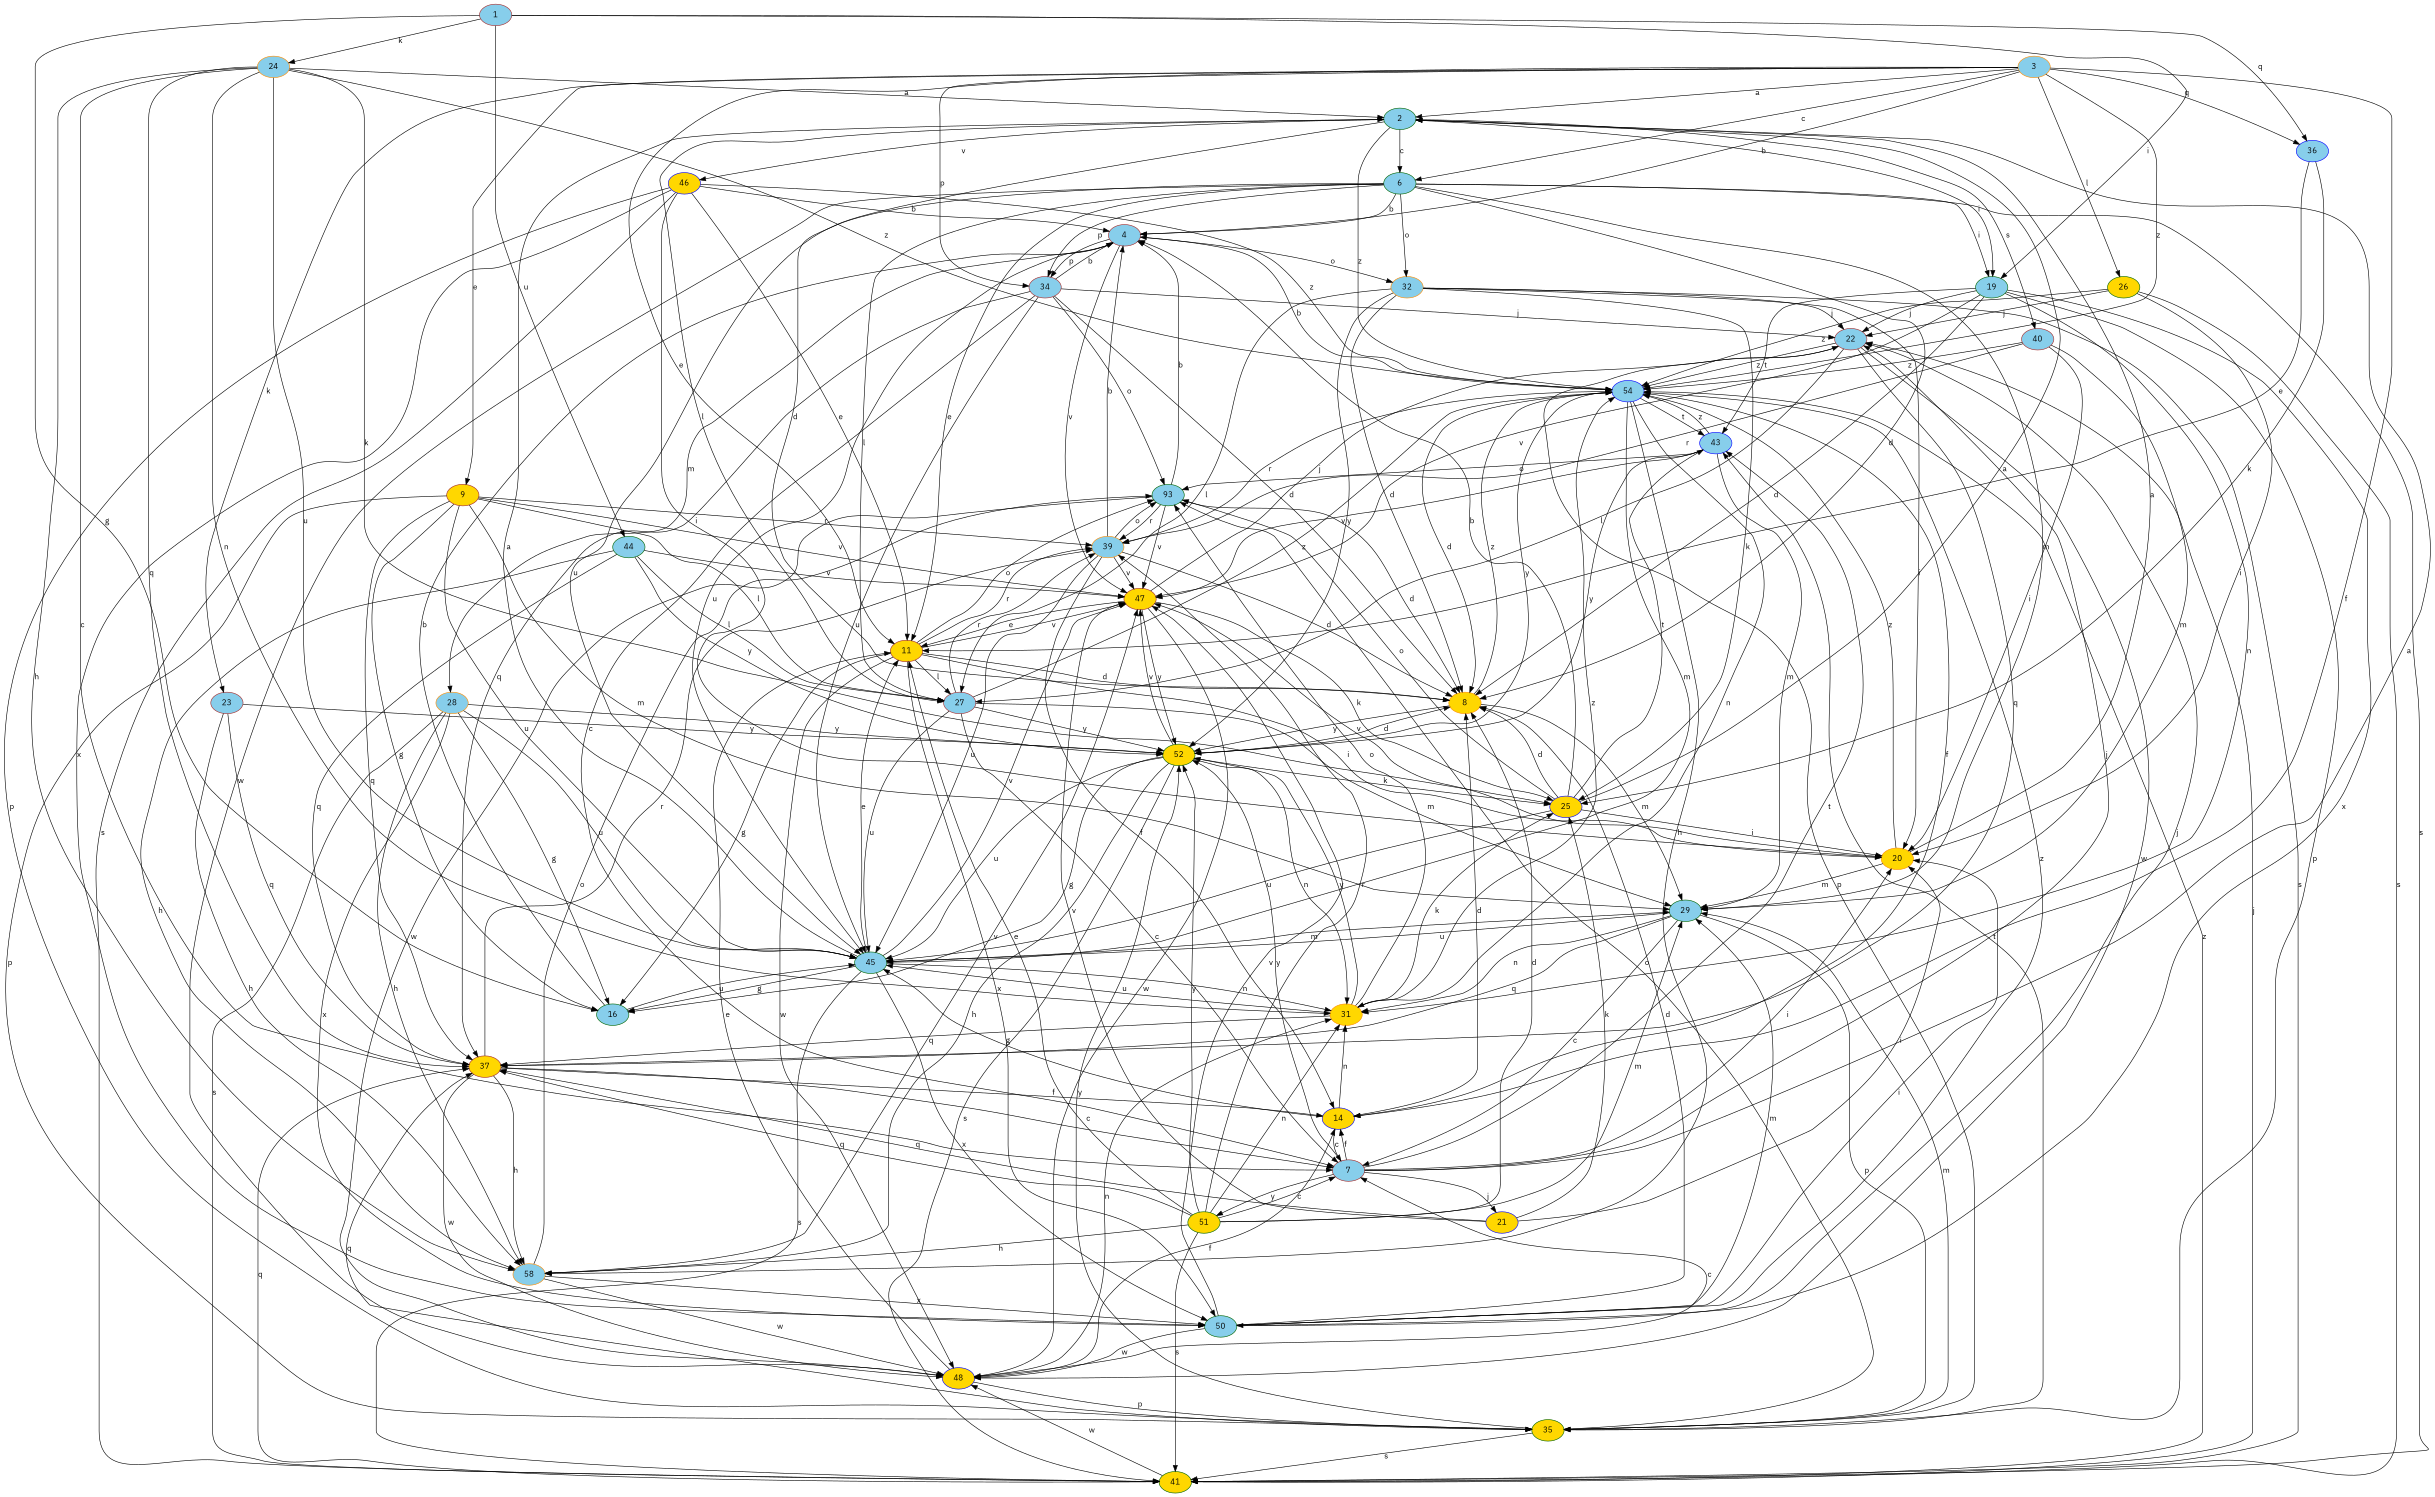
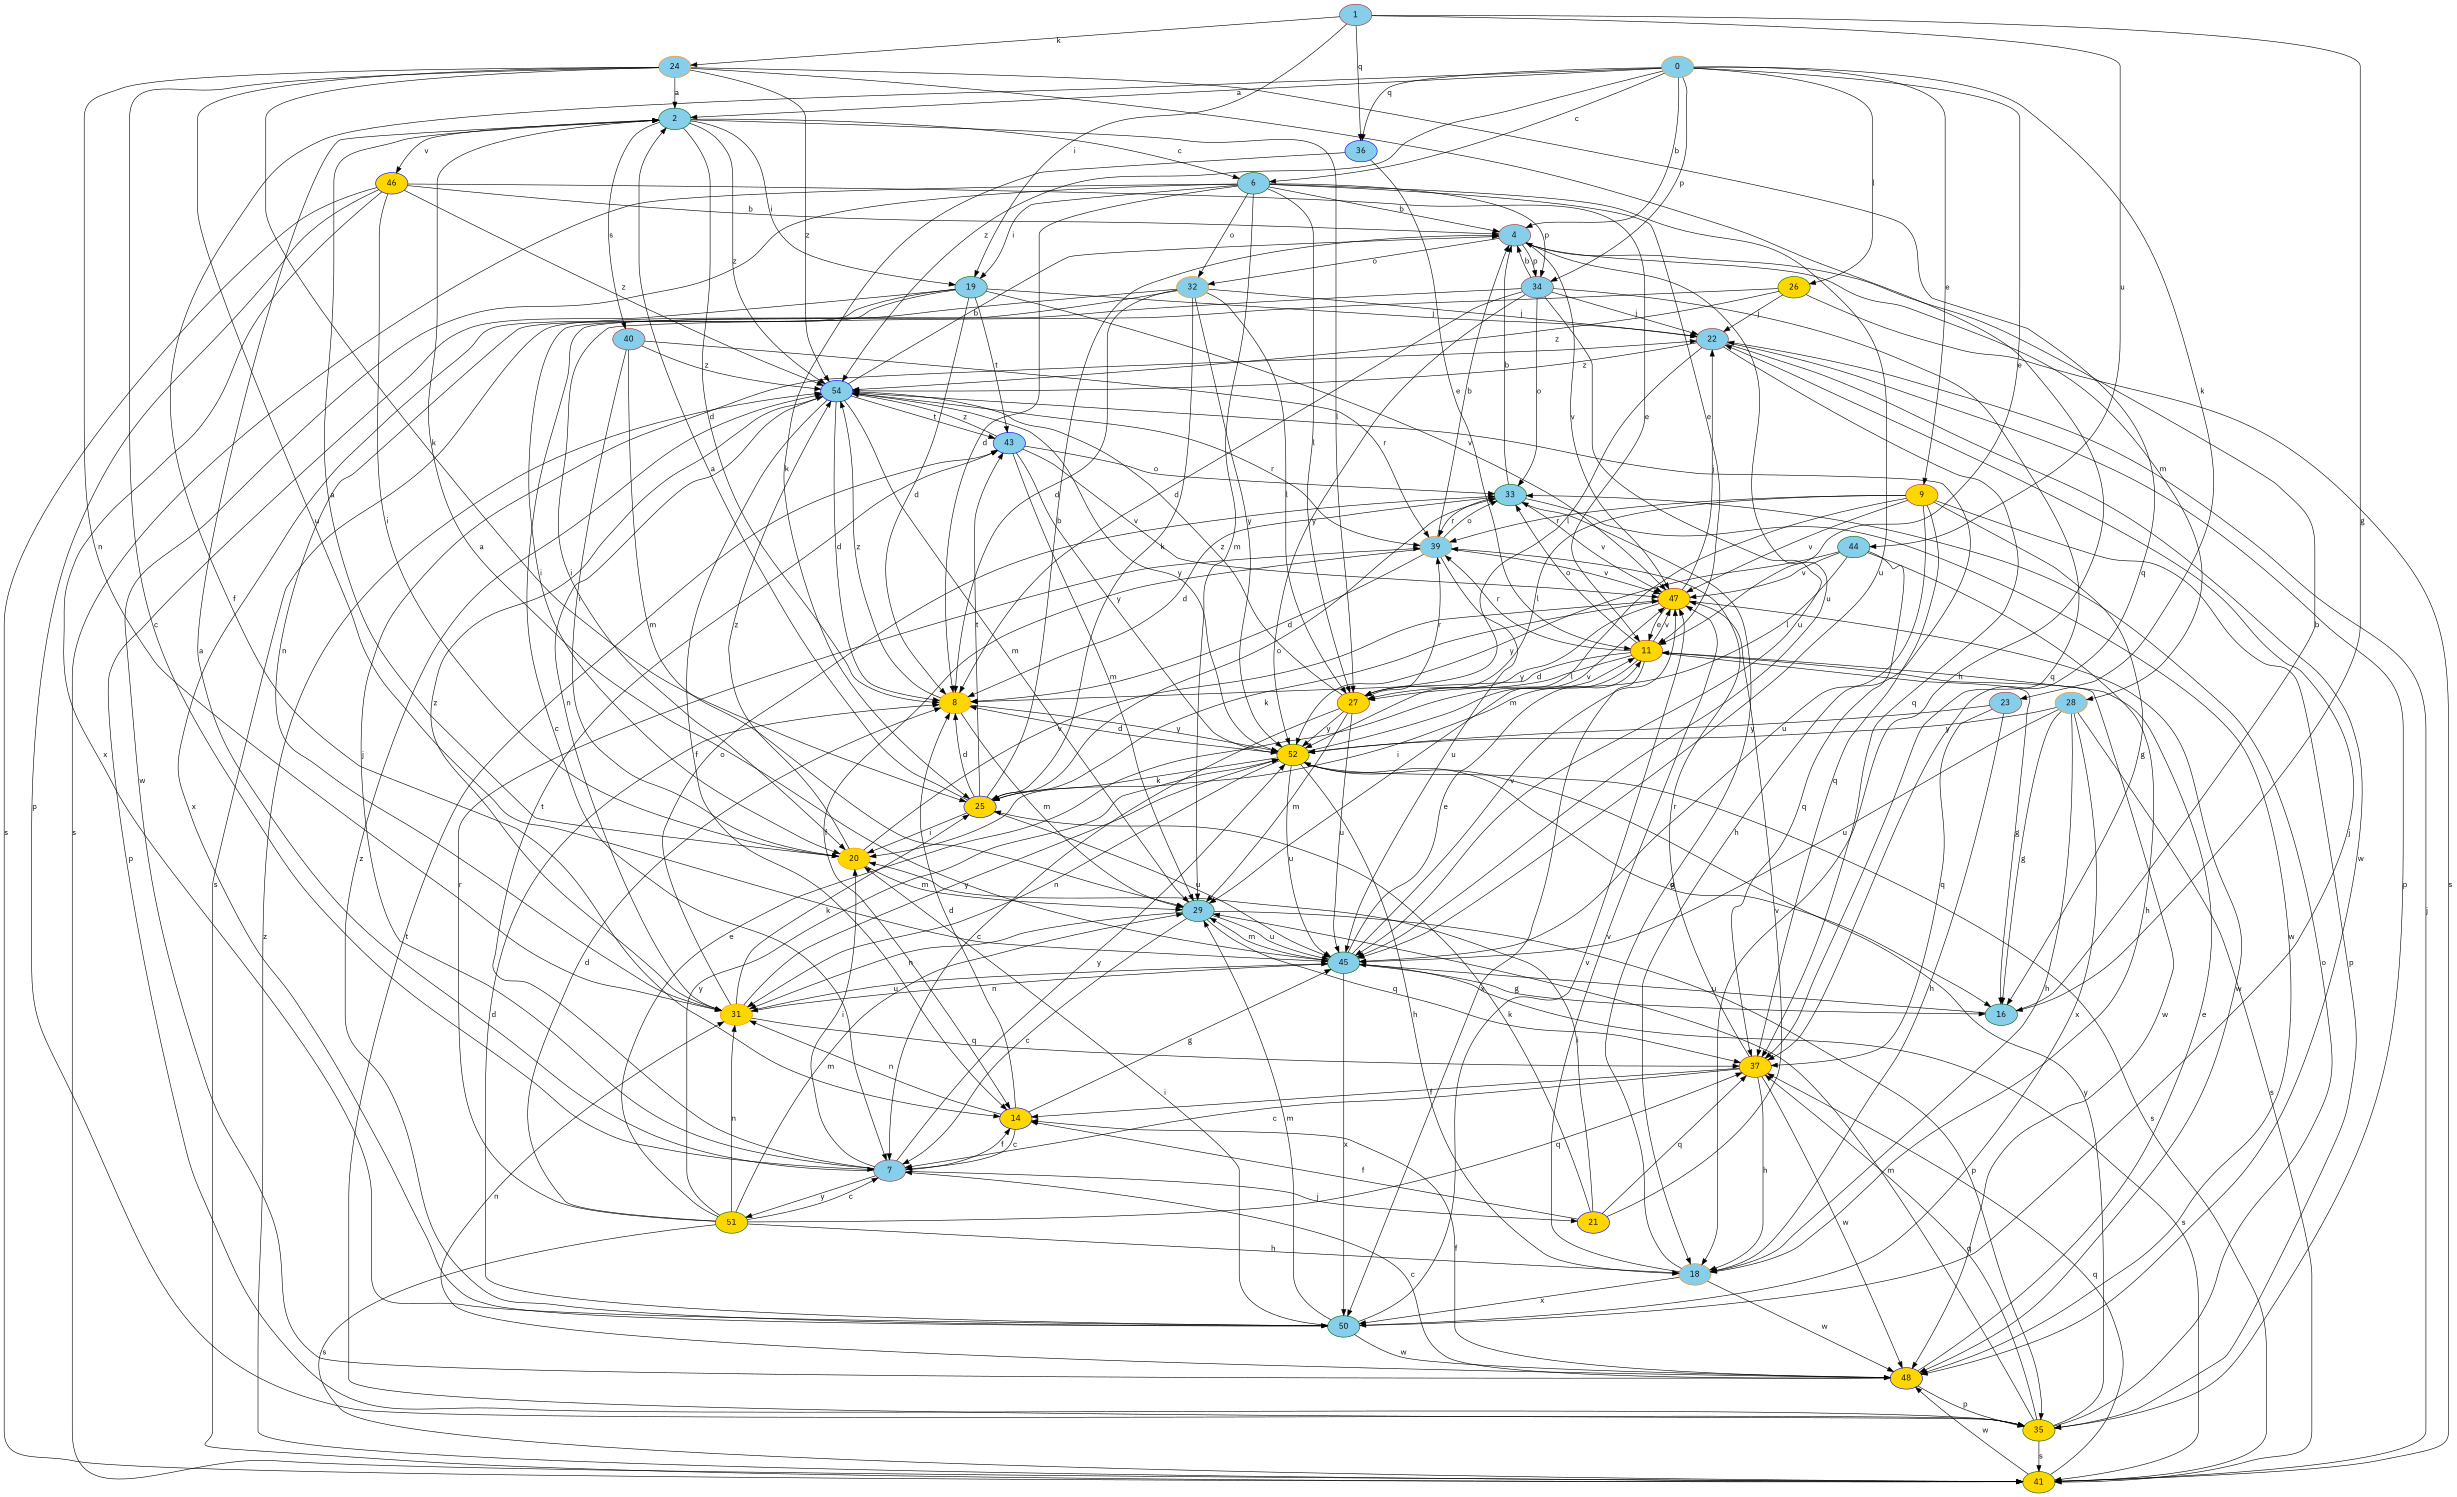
  strict digraph {
    fontname="IBM Plex Sans"
    node [color=darkgreen fillcolor=skyblue fontname="IBM Plex Sans" style=filled]
    edge [fontname="IBM Plex Sans"]
-   0 [color=darkorange label=3]
+   0 [color=darkorange]
    2
    4 [color=brown]
    6
    9 [color=brown fillcolor=gold]
    11 [color=brown fillcolor=gold]
    14 [color=blue fillcolor=gold]
    23 [color=brown]
    26 [fillcolor=gold]
    34 [color=brown]
    36 [color=blue]
    54 [color=blue]
    8 [color=darkorange fillcolor=gold]
    19
-   27 [color=brown]
+   27 [color=brown fillcolor=gold]
    40 [color=brown]
    46 [color=blue fillcolor=gold]
    28 [color=darkorange]
    32 [color=darkorange]
    45
    47 [color=brown fillcolor=gold]
    29
    41 [fillcolor=gold]
    48 [color=blue fillcolor=gold]
    52 [fillcolor=gold]
    16
    35 [fillcolor=gold]
    37 [color=brown fillcolor=gold]
    39 [color=darkorange]
    20 [color=darkorange fillcolor=gold]
-   33 [label=93]
+   33
    50
    7 [color=brown]
    31 [color=darkorange fillcolor=gold]
-   18 [color=darkorange label=58]
+   18 [color=darkorange]
    22 [color=brown]
    25 [color=blue fillcolor=gold]
    43 [color=blue]
    1 [color=brown]
    24 [color=darkorange]
    44
    21 [color=blue fillcolor=gold]
    51 [fillcolor=gold]
    0 -> 2 [label=a]
    0 -> 4 [label=b]
    0 -> 6 [label=c]
    0 -> 9 [label=e]
    0 -> 11 [label=e]
    0 -> 14 [label=f]
    0 -> 23 [label=k]
    0 -> 26 [label=l]
    0 -> 34 [label=p]
    0 -> 36 [label=q]
    0 -> 54 [label=z]
    2 -> 6 [label=c]
    2 -> 54 [label=z]
    2 -> 8 [label=d]
    2 -> 19 [label=i]
    2 -> 27 [label=l]
    2 -> 40 [label=s]
    2 -> 46 [label=v]
    4 -> 34 [label=p]
    4 -> 28 [label=m]
    4 -> 32 [label=o]
    4 -> 45 [label=u]
    4 -> 47 [label=v]
    6 -> 4 [label=b]
    6 -> 11 [label=e]
    6 -> 34 [label=p]
    6 -> 8 [label=d]
    6 -> 19 [label=i]
    6 -> 27 [label=l]
    6 -> 32 [label=o]
    6 -> 45 [label=u]
    6 -> 29 [label=m]
    6 -> 41 [label=s]
    6 -> 48 [label=w]
    9 -> 27 [label=l]
    9 -> 45 [label=u]
    9 -> 47 [label=v]
    9 -> 29 [label=m]
    9 -> 16 [label=g]
    9 -> 35 [label=p]
    9 -> 37 [label=q]
    9 -> 39 [label=r]
    11 -> 8 [label=d]
    11 -> 27 [label=l]
    11 -> 47 [label=v]
    11 -> 48 [label=w]
    11 -> 16 [label=g]
    11 -> 39 [label=r]
    11 -> 20 [label=i]
    11 -> 33 [label=o]
    11 -> 50 [label=x]
    14 -> 8 [label=d]
    14 -> 45 [label=g]
    14 -> 7 [label=c]
    14 -> 31 [label=n]
    23 -> 52 [label=y]
    23 -> 37 [label=q]
    23 -> 18 [label=h]
    26 -> 54 [label=z]
    26 -> 41 [label=s]
    26 -> 20 [label=i]
    26 -> 22 [label=j]
    34 -> 4 [label=b]
    34 -> 8 [label=d]
    34 -> 45 [label=u]
+   34 -> 52 [label=y]
    34 -> 37 [label=q]
    34 -> 33 [label=o]
    34 -> 7 [label=c]
    34 -> 22 [label=j]
    36 -> 11 [label=e]
    36 -> 25 [label=k]
    54 -> 4 [label=b]
    54 -> 14 [label=f]
    54 -> 8 [label=d]
-   54 -> 45 [label=m]
+   54 -> 29 [label=m]
    54 -> 52 [label=y]
    54 -> 39 [label=r]
    54 -> 31 [label=n]
    54 -> 18 [label=h]
    54 -> 43 [label=t]
    8 -> 54 [label=z]
    8 -> 29 [label=m]
    8 -> 52 [label=y]
    19 -> 8 [label=d]
    19 -> 47 [label=v]
    19 -> 35 [label=p]
    19 -> 50 [label=x]
    19 -> 31 [label=n]
    19 -> 22 [label=j]
    19 -> 43 [label=t]
    27 -> 54 [label=z]
    27 -> 45 [label=u]
    27 -> 29 [label=m]
    27 -> 52 [label=y]
    27 -> 39 [label=r]
    27 -> 7 [label=c]
    40 -> 54 [label=z]
    40 -> 29 [label=m]
    40 -> 39 [label=r]
    40 -> 20 [label=i]
    46 -> 4 [label=b]
    46 -> 11 [label=e]
    46 -> 54 [label=z]
    46 -> 41 [label=s]
    46 -> 35 [label=p]
    46 -> 20 [label=i]
    46 -> 50 [label=x]
    28 -> 45 [label=u]
    28 -> 41 [label=s]
    28 -> 52 [label=y]
    28 -> 16 [label=g]
    28 -> 50 [label=x]
    28 -> 18 [label=h]
    32 -> 8 [label=d]
    32 -> 27 [label=l]
    32 -> 41 [label=s]
    32 -> 52 [label=y]
    32 -> 20 [label=i]
    32 -> 22 [label=j]
    32 -> 25 [label=k]
    45 -> 2 [label=a]
    45 -> 11 [label=e]
    45 -> 47 [label=v]
    45 -> 29 [label=m]
    45 -> 41 [label=s]
    45 -> 16 [label=g]
    45 -> 50 [label=x]
    45 -> 31 [label=n]
    47 -> 11 [label=e]
    47 -> 48 [label=w]
    47 -> 52 [label=y]
    47 -> 22 [label=j]
    47 -> 25 [label=k]
    29 -> 45 [label=u]
    29 -> 35 [label=p]
    29 -> 37 [label=q]
    29 -> 7 [label=c]
    29 -> 31 [label=n]
    41 -> 54 [label=z]
    41 -> 48 [label=w]
    41 -> 37 [label=q]
    41 -> 22 [label=j]
    48 -> 11 [label=e]
    48 -> 14 [label=f]
    48 -> 35 [label=p]
    48 -> 7 [label=c]
    48 -> 31 [label=n]
    52 -> 8 [label=d]
    52 -> 45 [label=u]
    52 -> 47 [label=v]
    52 -> 41 [label=s]
    52 -> 16 [label=g]
    52 -> 31 [label=n]
    52 -> 18 [label=h]
    52 -> 25 [label=k]
    16 -> 4 [label=b]
    16 -> 45 [label=u]
    35 -> 29 [label=m]
    35 -> 41 [label=s]
    35 -> 52 [label=y]
    35 -> 37 [label=q]
    35 -> 33 [label=o]
    35 -> 43 [label=t]
    37 -> 14 [label=f]
    37 -> 48 [label=w]
    37 -> 39 [label=r]
    37 -> 7 [label=c]
    37 -> 18 [label=h]
    39 -> 4 [label=b]
    39 -> 14 [label=f]
    39 -> 8 [label=d]
    39 -> 45 [label=u]
    39 -> 47 [label=v]
    39 -> 33 [label=o]
    20 -> 2 [label=a]
    20 -> 54 [label=z]
    20 -> 47 [label=v]
    20 -> 29 [label=m]
    33 -> 4 [label=b]
    33 -> 8 [label=d]
    33 -> 47 [label=v]
    33 -> 48 [label=w]
    33 -> 39 [label=r]
    50 -> 54 [label=z]
    50 -> 8 [label=d]
    50 -> 47 [label=v]
    50 -> 29 [label=m]
    50 -> 48 [label=w]
    50 -> 20 [label=i]
    50 -> 22 [label=j]
    7 -> 2 [label=a]
    7 -> 14 [label=f]
    7 -> 52 [label=y]
    7 -> 20 [label=i]
    7 -> 22 [label=j]
    7 -> 43 [label=t]
    7 -> 21 [label=j]
    7 -> 51 [label=y]
    31 -> 54 [label=z]
    31 -> 45 [label=u]
    31 -> 52 [label=y]
    31 -> 37 [label=q]
    31 -> 33 [label=o]
    31 -> 25 [label=k]
    18 -> 47 [label=v]
    18 -> 48 [label=w]
    18 -> 33 [label=o]
    18 -> 50 [label=x]
    22 -> 54 [label=z]
    22 -> 27 [label=l]
    22 -> 48 [label=w]
    22 -> 35 [label=p]
    22 -> 37 [label=q]
    25 -> 2 [label=a]
    25 -> 4 [label=b]
    25 -> 8 [label=d]
    25 -> 45 [label=u]
    25 -> 20 [label=i]
    25 -> 33 [label=o]
    25 -> 43 [label=t]
    43 -> 54 [label=z]
    43 -> 47 [label=v]
    43 -> 29 [label=m]
    43 -> 52 [label=y]
    43 -> 33 [label=o]
    1 -> 36 [label=q]
    1 -> 19 [label=i]
    1 -> 16 [label=g]
    1 -> 24 [label=k]
    1 -> 44 [label=u]
    24 -> 2 [label=a]
    24 -> 54 [label=z]
    24 -> 45 [label=u]
    24 -> 37 [label=q]
    24 -> 7 [label=c]
    24 -> 31 [label=n]
    24 -> 18 [label=h]
    24 -> 25 [label=k]
    44 -> 27 [label=l]
    44 -> 47 [label=v]
    44 -> 52 [label=y]
    44 -> 37 [label=q]
    44 -> 18 [label=h]
+   21 -> 14 [label=f]
    21 -> 47 [label=v]
    21 -> 37 [label=q]
    21 -> 20 [label=i]
    21 -> 25 [label=k]
    51 -> 11 [label=e]
    51 -> 8 [label=d]
    51 -> 29 [label=m]
    51 -> 41 [label=s]
    51 -> 52 [label=y]
    51 -> 37 [label=q]
    51 -> 39 [label=r]
    51 -> 7 [label=c]
    51 -> 31 [label=n]
    51 -> 18 [label=h]
  }
